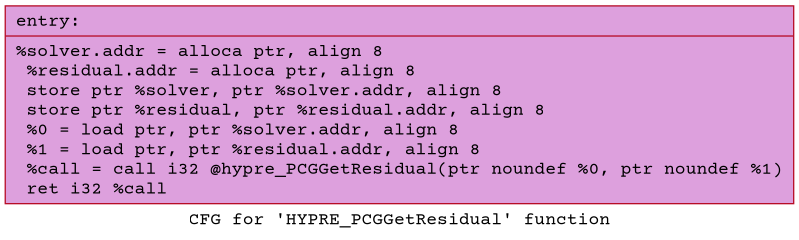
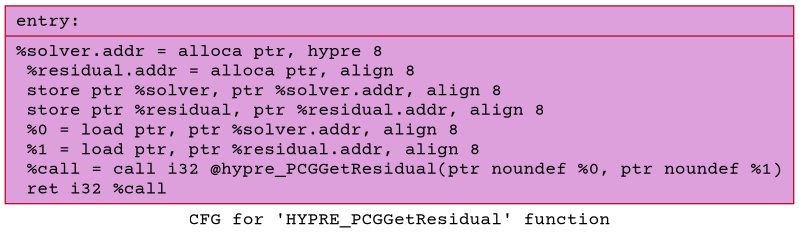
  digraph {
    label="CFG for 'HYPRE_PCGGetResidual' function"
    fontname="Courier Prime"
-   n1 [color="#b70d28ff" fillcolor=plum fontname="Courier Prime" label="{entry:\l|  %solver.addr = alloca ptr, align 8\l  %residual.addr = alloca ptr, align 8\l  store ptr %solver, ptr %solver.addr, align 8\l  store ptr %residual, ptr %residual.addr, align 8\l  %0 = load ptr, ptr %solver.addr, align 8\l  %1 = load ptr, ptr %residual.addr, align 8\l  %call = call i32 @hypre_PCGGetResidual(ptr noundef %0, ptr noundef %1)\l  ret i32 %call\l}" shape=record style=filled]
+   n1 [color="#b70d28ff" fillcolor=plum fontname="Courier Prime" label="{entry:\l|  %solver.addr = alloca ptr, hypre 8\l  %residual.addr = alloca ptr, align 8\l  store ptr %solver, ptr %solver.addr, align 8\l  store ptr %residual, ptr %residual.addr, align 8\l  %0 = load ptr, ptr %solver.addr, align 8\l  %1 = load ptr, ptr %residual.addr, align 8\l  %call = call i32 @hypre_PCGGetResidual(ptr noundef %0, ptr noundef %1)\l  ret i32 %call\l}" shape=record style=filled]
  }
